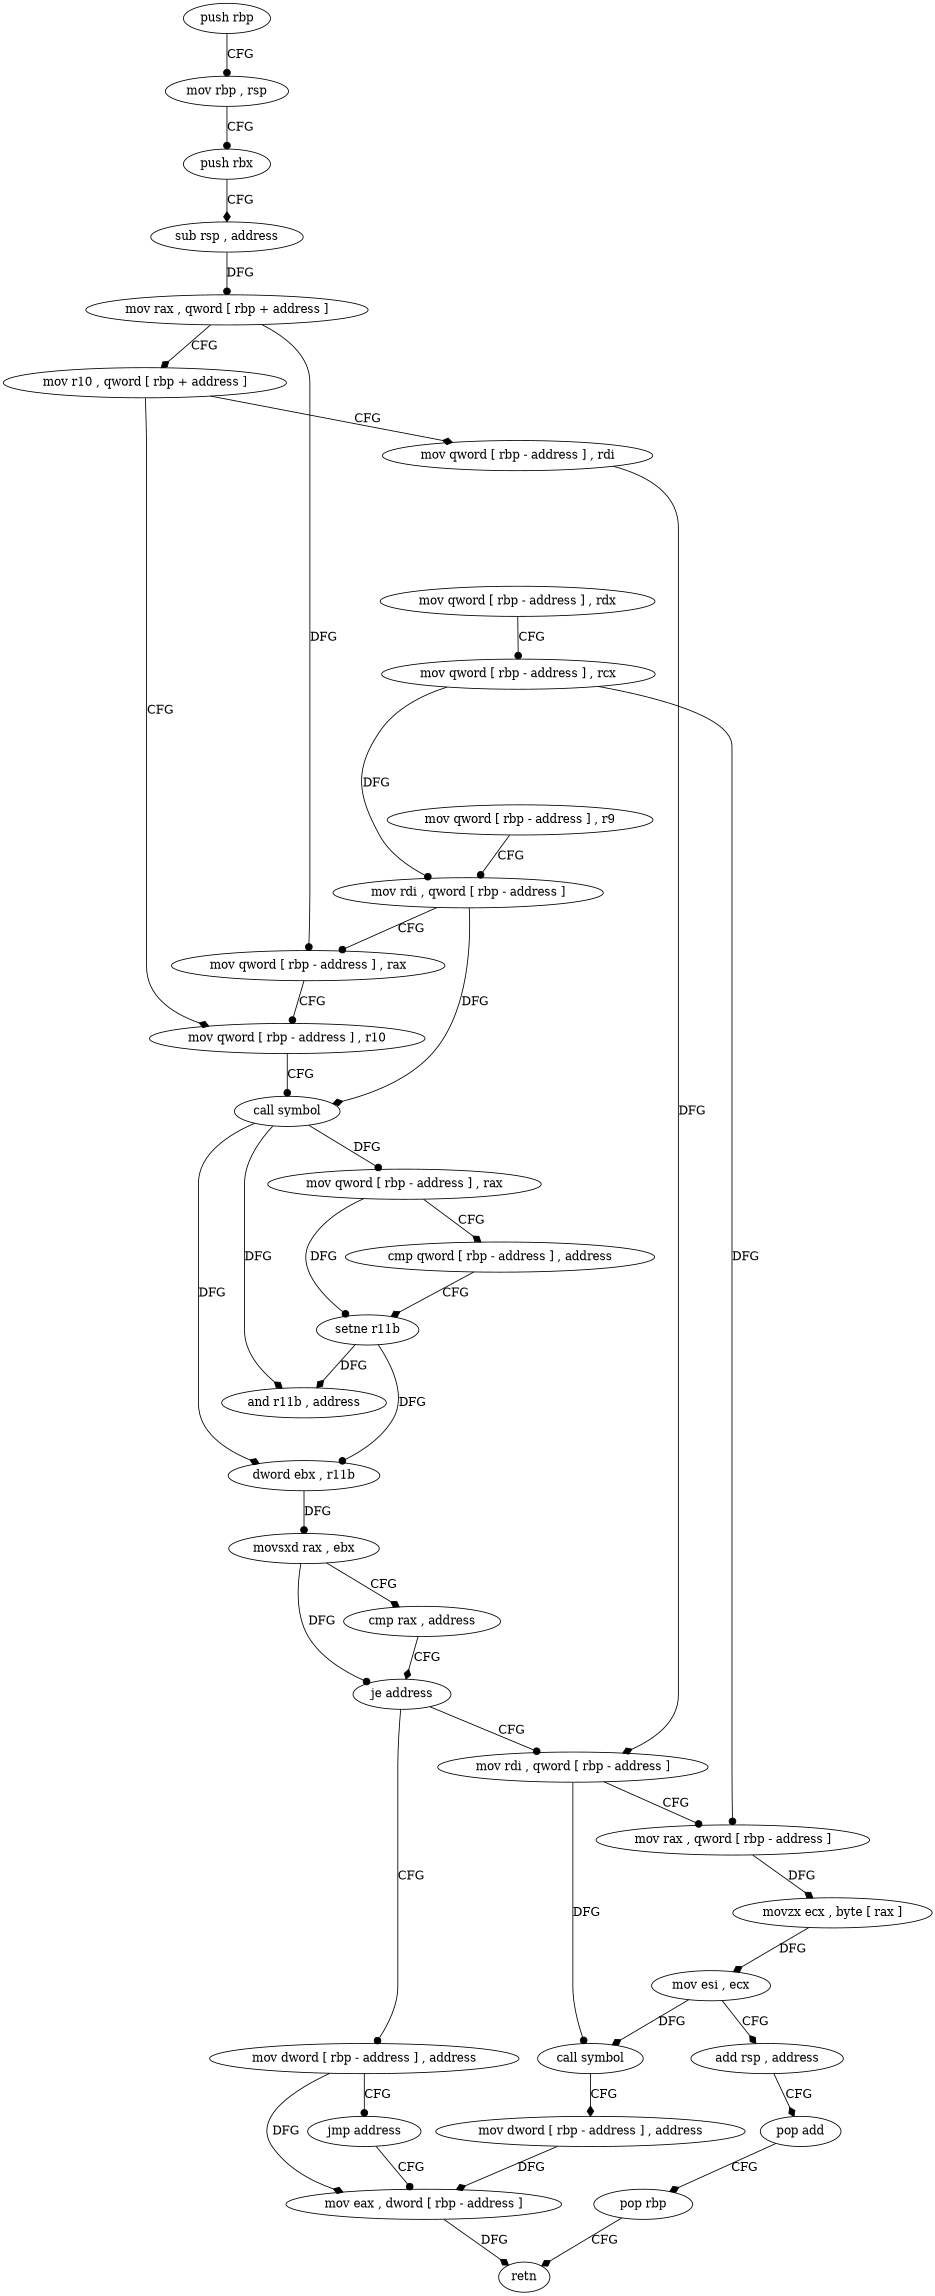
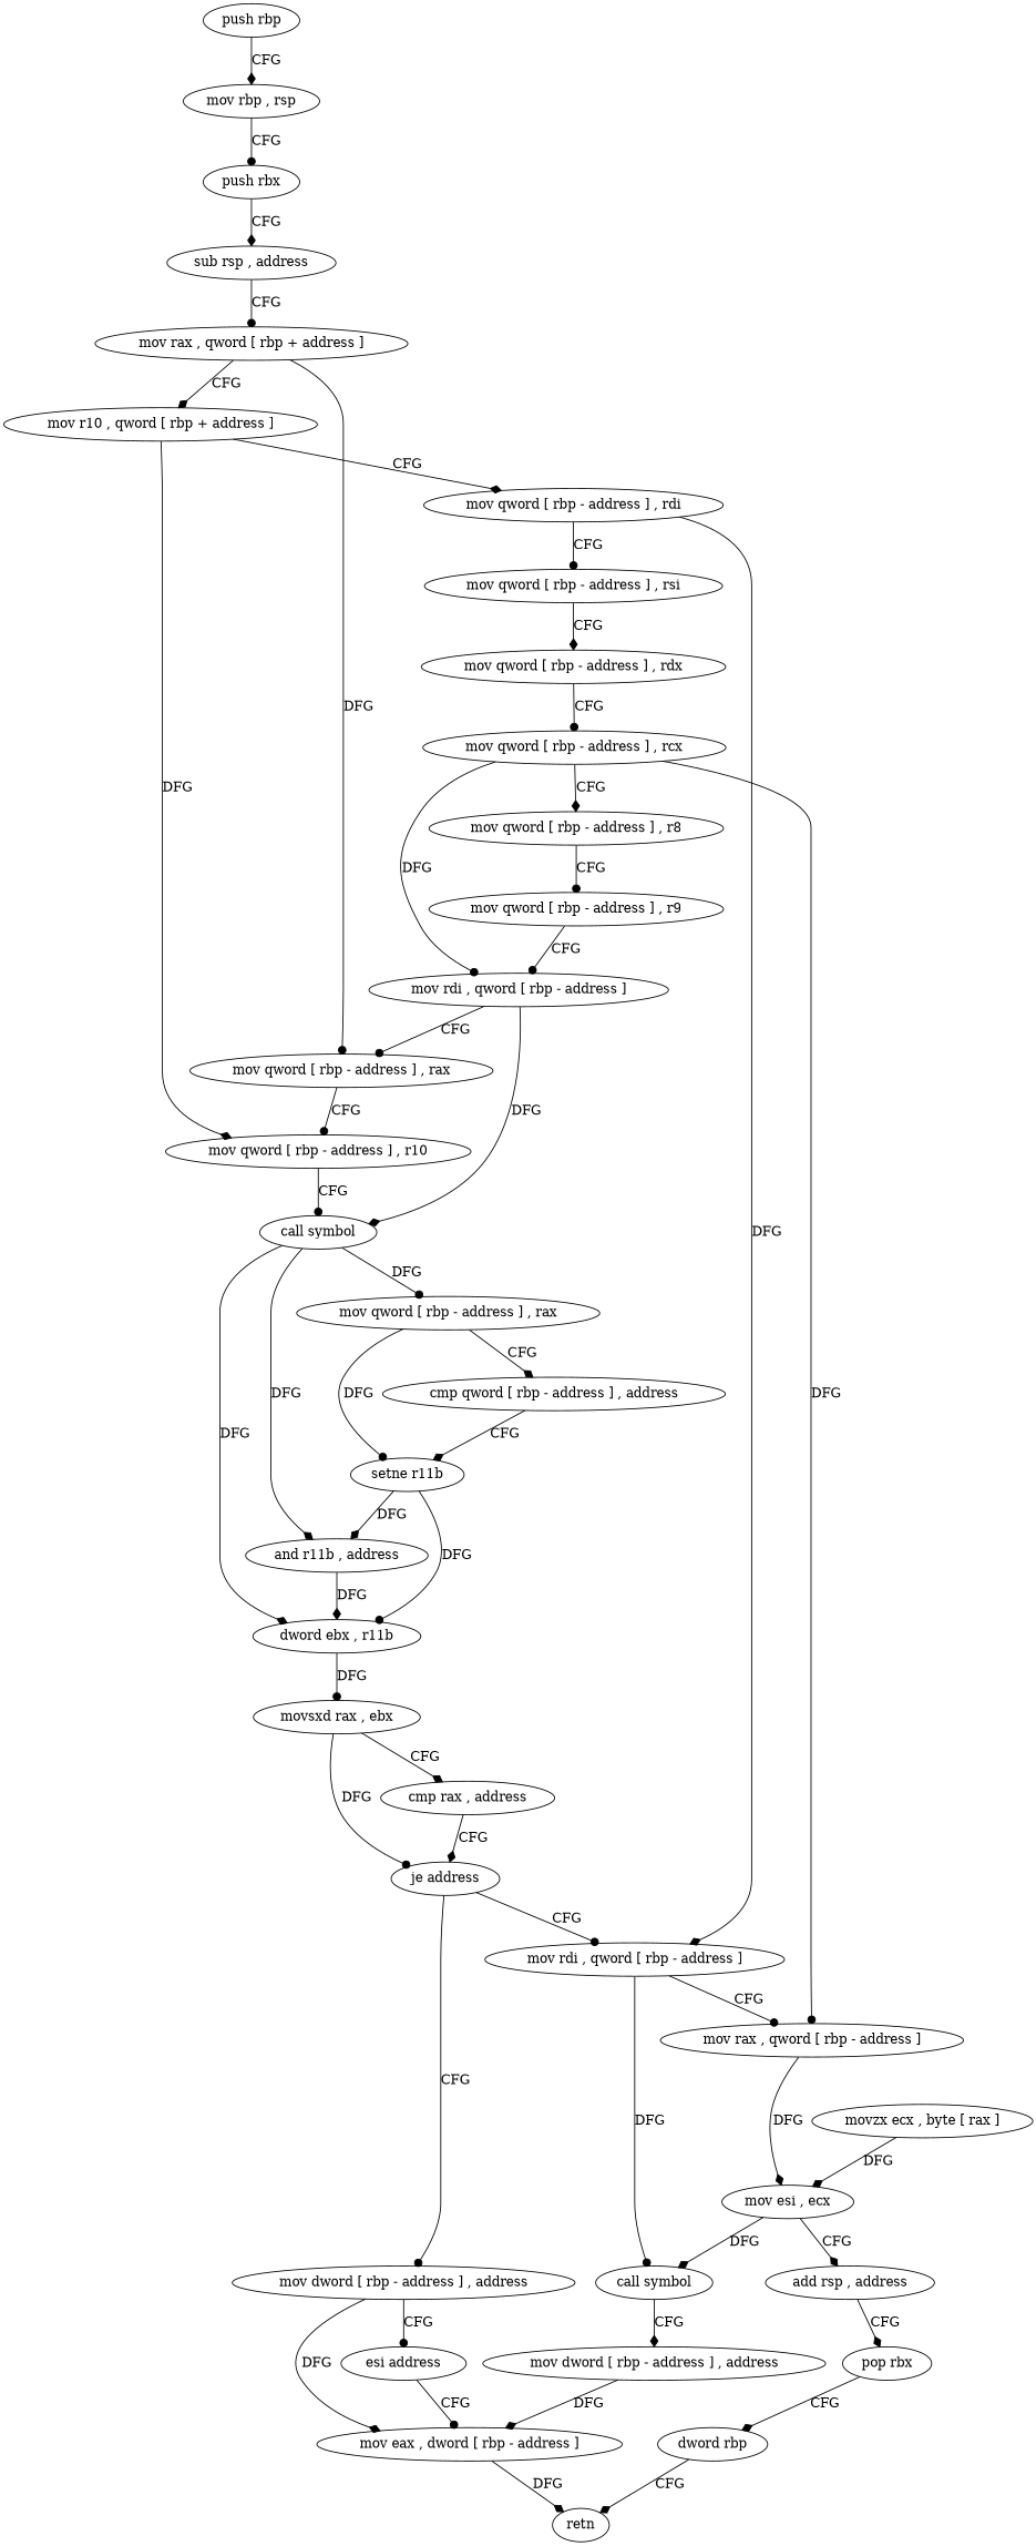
  digraph {
    edge [arrowhead=diamond]
    n1 [label="push rbp"]
    n2 [label="mov rbp , rsp"]
    n3 [label="push rbx"]
    n4 [label="sub rsp , address"]
    n5 [label="mov rax , qword [ rbp + address ]"]
    n6 [label="mov r10 , qword [ rbp + address ]"]
    n7 [label="mov qword [ rbp - address ] , rax"]
    n8 [label="mov qword [ rbp - address ] , rdi"]
    n9 [label="mov qword [ rbp - address ] , r10"]
+   n10 [label="mov qword [ rbp - address ] , rsi"]
    n11 [label="mov rdi , qword [ rbp - address ]"]
    n12 [label="call symbol"]
    n13 [label="mov qword [ rbp - address ] , rdx"]
    n14 [label="mov rax , qword [ rbp - address ]"]
    n15 [label="call symbol"]
    n16 [label="mov qword [ rbp - address ] , rcx"]
+   n17 [label="mov qword [ rbp - address ] , r8"]
    n18 [label="mov rdi , qword [ rbp - address ]"]
    n19 [label="mov qword [ rbp - address ] , r9"]
    n20 [label="movzx ecx , byte [ rax ]"]
    n21 [label="mov qword [ rbp - address ] , rax"]
    n22 [label="and r11b , address"]
    n23 [label="dword ebx , r11b"]
    n24 [label="cmp qword [ rbp - address ] , address"]
    n25 [label="setne r11b"]
    n26 [label="movsxd rax , ebx"]
    n27 [label="cmp rax , address"]
    n28 [label="je address"]
    n29 [label="mov dword [ rbp - address ] , address"]
    n30 [label="mov eax , dword [ rbp - address ]"]
-   n31 [label="jmp address"]
+   n31 [label="esi address"]
    n32 [label="mov dword [ rbp - address ] , address"]
    n33 [label=retn]
    n34 [label="mov esi , ecx"]
    n35 [label="add rsp , address"]
-   n36 [label="pop add"]
-   n37 [label="pop rbp"]
-   n1 -> n2 [arrowhead=dot label=CFG]
+   n36 [label="pop rbx"]
+   n37 [label="dword rbp"]
+   n1 -> n2 [label=CFG]
    n2 -> n3 [arrowhead=dot label=CFG]
    n3 -> n4 [label=CFG]
-   n4 -> n5 [arrowhead=dot label=DFG]
+   n4 -> n5 [arrowhead=dot label=CFG]
    n5 -> n6 [label=CFG]
    n5 -> n7 [arrowhead=dot label=DFG]
    n6 -> n8 [label=CFG]
-   n6 -> n9 [label=CFG]
+   n6 -> n9 [label=DFG]
    n7 -> n9 [arrowhead=dot label=CFG]
+   n8 -> n10 [arrowhead=dot label=CFG]
    n8 -> n11 [label=DFG]
    n9 -> n12 [arrowhead=dot label=CFG]
+   n10 -> n13 [label=CFG]
    n11 -> n14 [arrowhead=dot label=CFG]
    n11 -> n15 [arrowhead=dot label=DFG]
    n12 -> n21 [arrowhead=dot label=DFG]
    n12 -> n22 [label=DFG]
    n12 -> n23 [label=DFG]
    n13 -> n16 [arrowhead=dot label=CFG]
-   n14 -> n20 [label=DFG]
+   n14 -> n34 [label=DFG]
    n15 -> n32 [label=CFG]
    n16 -> n14 [arrowhead=dot label=DFG]
+   n16 -> n17 [label=CFG]
    n16 -> n18 [arrowhead=dot label=DFG]
+   n17 -> n19 [arrowhead=dot label=CFG]
    n18 -> n7 [arrowhead=dot label=CFG]
    n18 -> n12 [label=DFG]
    n19 -> n18 [arrowhead=dot label=CFG]
    n20 -> n34 [label=DFG]
    n21 -> n24 [label=CFG]
    n21 -> n25 [arrowhead=dot label=DFG]
+   n22 -> n23 [label=DFG]
    n23 -> n26 [arrowhead=dot label=DFG]
    n24 -> n25 [label=CFG]
    n25 -> n22 [label=DFG]
    n25 -> n23 [arrowhead=dot label=DFG]
    n26 -> n27 [label=CFG]
    n26 -> n28 [arrowhead=dot label=DFG]
    n27 -> n28 [label=CFG]
    n28 -> n11 [arrowhead=dot label=CFG]
    n28 -> n29 [arrowhead=dot label=CFG]
    n29 -> n30 [label=DFG]
    n29 -> n31 [arrowhead=dot label=CFG]
    n30 -> n33 [label=DFG]
    n31 -> n30 [arrowhead=dot label=CFG]
    n32 -> n30 [label=DFG]
    n34 -> n15 [label=DFG]
    n34 -> n35 [label=CFG]
    n35 -> n36 [label=CFG]
    n36 -> n37 [label=CFG]
    n37 -> n33 [label=CFG]
  }
